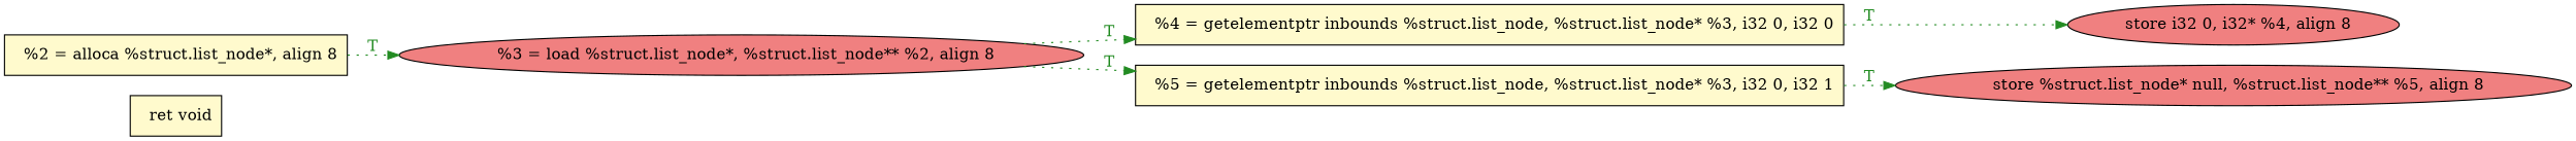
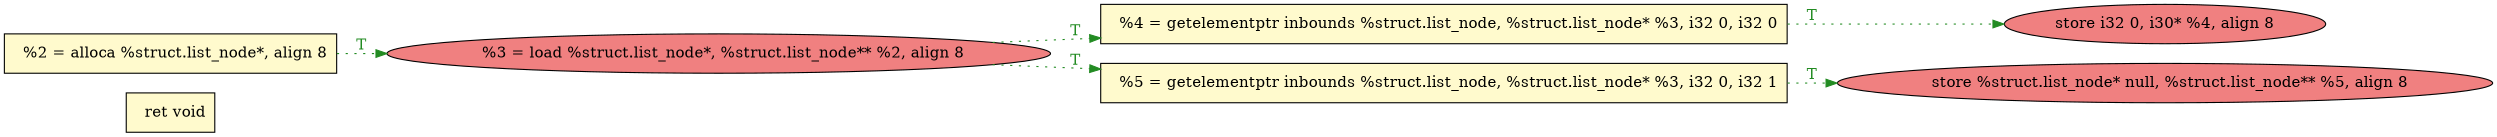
  digraph {
    rankdir=LR
    node [fillcolor=lemonchiffon shape=rectangle style=filled]
    edge [color=forestgreen fontcolor=forestgreen penwidth=1.0 style=dotted]
    n1 [label="  ret void"]
    n2 [fillcolor=lightcoral label="  store %struct.list_node* null, %struct.list_node** %5, align 8" shape=ellipse]
    n3 [fillcolor=lightcoral label="  %3 = load %struct.list_node*, %struct.list_node** %2, align 8" shape=ellipse]
    n4 [label="  %4 = getelementptr inbounds %struct.list_node, %struct.list_node* %3, i32 0, i32 0"]
    n5 [label="  %5 = getelementptr inbounds %struct.list_node, %struct.list_node* %3, i32 0, i32 1"]
-   n6 [fillcolor=lightcoral label="  store i32 0, i32* %4, align 8" shape=ellipse]
+   n6 [fillcolor=lightcoral label="store i32 0, i30* %4, align 8" shape=ellipse]
    n7 [label="  %2 = alloca %struct.list_node*, align 8"]
    n3 -> n4 [label=T]
    n3 -> n5 [label=T]
    n4 -> n6 [label=T]
    n5 -> n2 [label=T]
    n7 -> n3 [label=T]
  }
